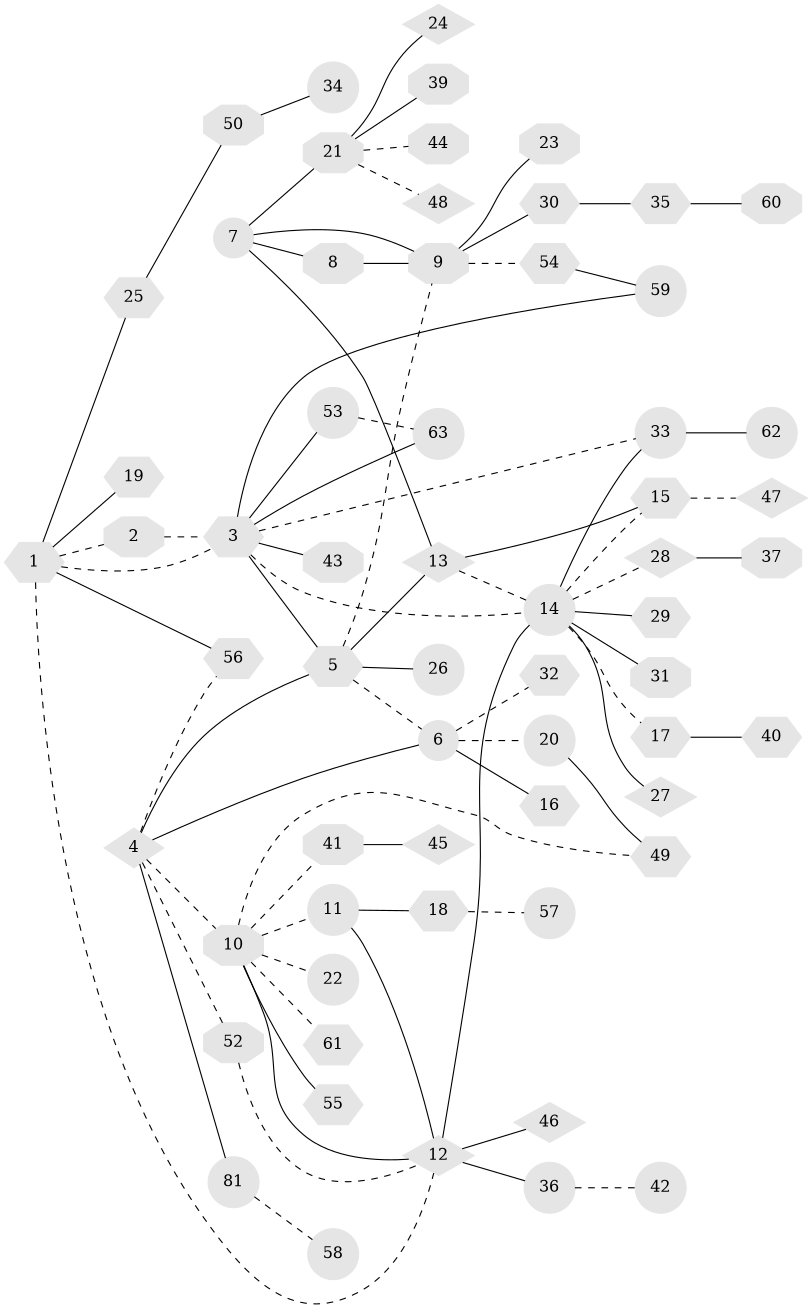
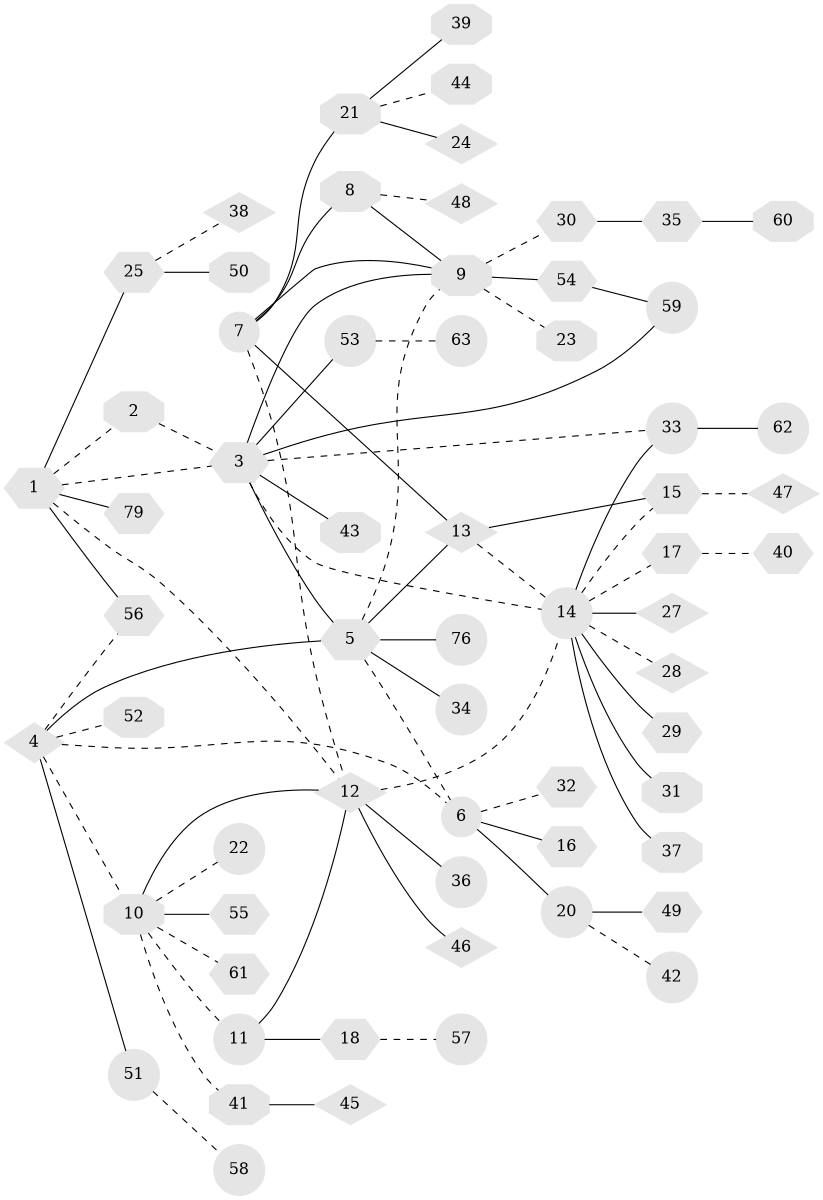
  graph {
    rankdir=LR
    node [color=gray90 shape=hexagon style=filled]
    edge [style=solid]
    1
    2 [shape=octagon]
    3
    12 [shape=diamond]
-   19
+   19 [label=79]
    25
    56
    5
    9 [shape=octagon]
    14 [shape=circle]
    33 [shape=circle]
    43 [shape=octagon]
    53 [shape=circle]
    59 [shape=circle]
    36 [shape=circle]
    46 [shape=diamond]
+   38 [shape=diamond]
    50 [shape=octagon]
    6 [shape=circle]
    13 [shape=diamond]
-   26 [shape=circle]
+   26 [shape=circle label=76]
    34 [shape=circle]
    23 [shape=octagon]
    30
    54
    15
    17
    27 [shape=diamond]
    28 [shape=diamond]
    29
    31 [shape=octagon]
    37 [shape=octagon]
    62 [shape=circle]
    63 [shape=circle]
    4 [shape=diamond]
    10 [shape=octagon]
-   51 [shape=circle label=81]
+   51 [shape=circle]
    52 [shape=octagon]
    16
    20 [shape=circle]
    32
    11 [shape=circle]
    22 [shape=circle]
    41 [shape=octagon]
    49
    55
    61
    58 [shape=circle]
    42 [shape=circle]
    7 [shape=circle]
    8 [shape=octagon]
    21 [shape=octagon]
    48 [shape=diamond]
    24 [shape=diamond]
    39 [shape=octagon]
    44 [shape=octagon]
    35
    18
    45 [shape=diamond]
    57 [shape=circle]
    47 [shape=diamond]
    40
    60 [shape=octagon]
    1 -- 2 [style=dashed]
    1 -- 3 [style=dashed]
    1 -- 12 [style=dashed]
    1 -- 19
    1 -- 25
    1 -- 56
    2 -- 3 [style=dashed]
    3 -- 5
-   3 -- 63
+   3 -- 9
    3 -- 14 [style=dashed]
    3 -- 33 [style=dashed]
    3 -- 43
    3 -- 53
    3 -- 59
-   12 -- 14
+   12 -- 14 [style=dashed]
    12 -- 36
    12 -- 46
+   25 -- 38 [style=dashed]
    25 -- 50
    5 -- 9 [style=dashed]
    5 -- 6 [style=dashed]
    5 -- 13
    5 -- 26
-   50 -- 34
-   9 -- 23
-   9 -- 30
-   9 -- 54 [style=dashed]
+   5 -- 34
+   9 -- 23 [style=dashed]
+   9 -- 30 [style=dashed]
+   9 -- 54
    14 -- 33
    14 -- 15 [style=dashed]
    14 -- 17 [style=dashed]
    14 -- 27
    14 -- 28 [style=dashed]
    14 -- 29
    14 -- 31
-   28 -- 37
+   14 -- 37
    33 -- 62
    53 -- 63 [style=dashed]
    6 -- 16
-   6 -- 20 [style=dashed]
+   6 -- 20
    6 -- 32 [style=dashed]
    13 -- 14 [style=dashed]
    13 -- 15
    30 -- 35
    54 -- 59
    15 -- 47 [style=dashed]
-   17 -- 40
+   17 -- 40 [style=dashed]
    4 -- 56 [style=dashed]
    4 -- 5
-   4 -- 6
+   4 -- 6 [style=dashed]
    4 -- 10 [style=dashed]
    4 -- 51
    4 -- 52 [style=dashed]
    10 -- 12
    10 -- 11 [style=dashed]
    10 -- 22 [style=dashed]
    10 -- 41 [style=dashed]
-   10 -- 49 [style=dashed]
    10 -- 55
    10 -- 61 [style=dashed]
    51 -- 58 [style=dashed]
    20 -- 49
-   36 -- 42 [style=dashed]
+   20 -- 42 [style=dashed]
    11 -- 12
    11 -- 18
    41 -- 45
-   52 -- 12 [style=dashed]
+   7 -- 12 [style=dashed]
    7 -- 9
    7 -- 13
    7 -- 8
    7 -- 21
    8 -- 9
-   21 -- 48 [style=dashed]
+   8 -- 48 [style=dashed]
    21 -- 24
    21 -- 39
    21 -- 44 [style=dashed]
    35 -- 60
    18 -- 57 [style=dashed]
  }
